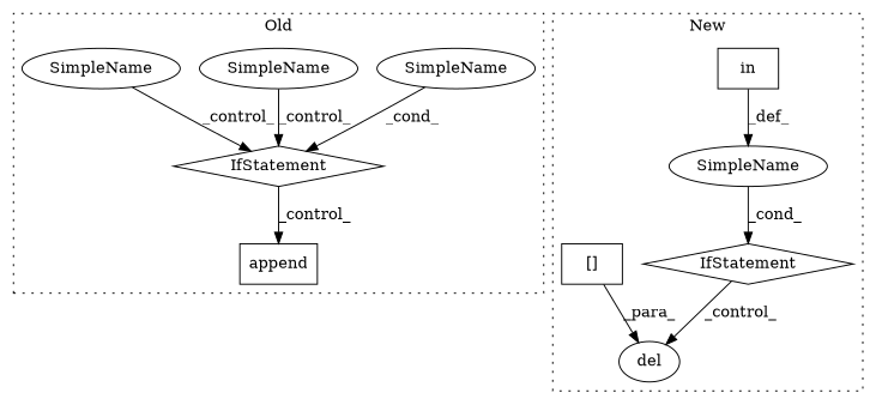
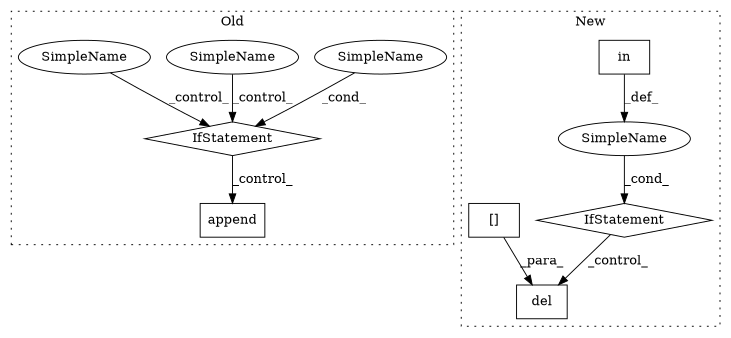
  digraph {
    node [a=42 shape=box]
    n1 [a=32 l="7,1" label=append s="5816,5876"]
    n2 [a=25 l="14,2" label=IfStatement s="5736,5790" shape=diamond]
    n3 [label=SimpleName shape=ellipse]
    n4 [label=SimpleName shape=ellipse]
    n5 [l=7 label=SimpleName s=5532 shape=ellipse]
-   n6 [a=32 l="4,1" label=del s="6065,6096" shape=ellipse]
+   n6 [a=32 l="4,1" label=del s="6065,6096"]
    n7 [a=25 l="14,2" label=IfStatement s="5754,5797" shape=diamond]
    n8 [label=SimpleName shape=ellipse]
    n9 [a=105 l=29 label=in s=5768]
    n10 [a=2 l="15,1" label="[]" s="6069,6095"]
    subgraph cluster_1 {
      label=Old
      style=dotted
      n1
      n2
      n3
      n4
      n5
    }
    subgraph cluster_2 {
      label=New
      style=dotted
      n6
      n7
      n8
      n9
      n10
    }
    n2 -> n1 [label=_control_]
    n3 -> n2 [label=_cond_]
    n4 -> n2 [label=_control_]
    n5 -> n2 [label=_control_]
    n7 -> n6 [label=_control_]
    n8 -> n7 [label=_cond_]
    n9 -> n8 [label=_def_]
    n10 -> n6 [label=_para_]
  }
